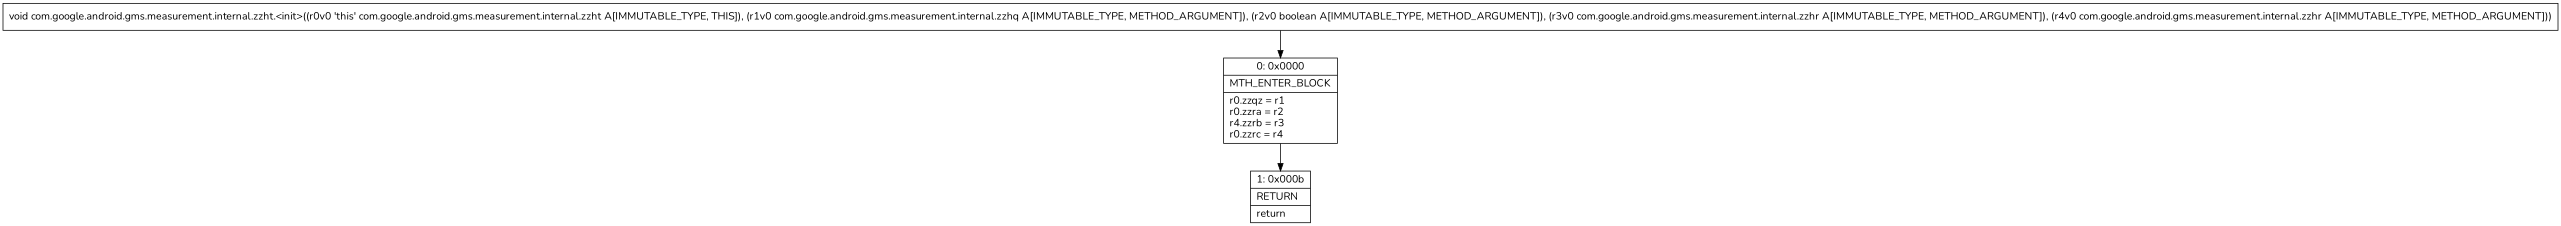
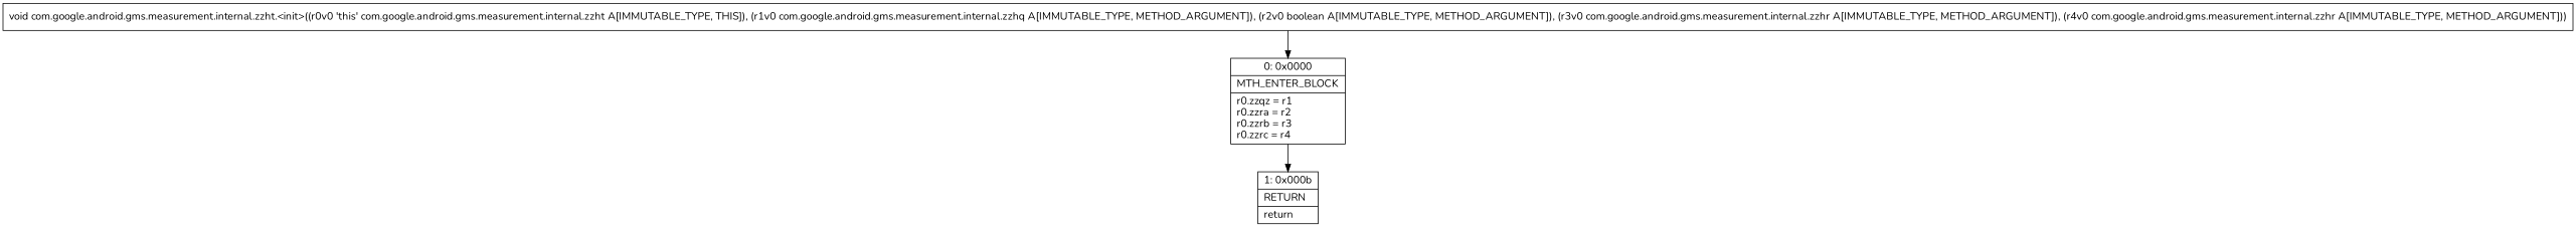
  digraph {
    fontname=Nunito
    node [shape=record fontname=Nunito]
    edge [fontname=Nunito]
-   n1 [label="{0\:\ 0x0000|MTH_ENTER_BLOCK\l|r0.zzqz = r1\lr0.zzra = r2\lr4.zzrb = r3\lr0.zzrc = r4\l}"]
+   n1 [label="{0\:\ 0x0000|MTH_ENTER_BLOCK\l|r0.zzqz = r1\lr0.zzra = r2\lr0.zzrb = r3\lr0.zzrc = r4\l}"]
    n2 [label="{1\:\ 0x000b|RETURN\l|return\l}"]
    n3 [label="{void com.google.android.gms.measurement.internal.zzht.\<init\>((r0v0 'this' com.google.android.gms.measurement.internal.zzht A[IMMUTABLE_TYPE, THIS]), (r1v0 com.google.android.gms.measurement.internal.zzhq A[IMMUTABLE_TYPE, METHOD_ARGUMENT]), (r2v0 boolean A[IMMUTABLE_TYPE, METHOD_ARGUMENT]), (r3v0 com.google.android.gms.measurement.internal.zzhr A[IMMUTABLE_TYPE, METHOD_ARGUMENT]), (r4v0 com.google.android.gms.measurement.internal.zzhr A[IMMUTABLE_TYPE, METHOD_ARGUMENT])) }"]
    n1 -> n2
    n3 -> n1
  }
